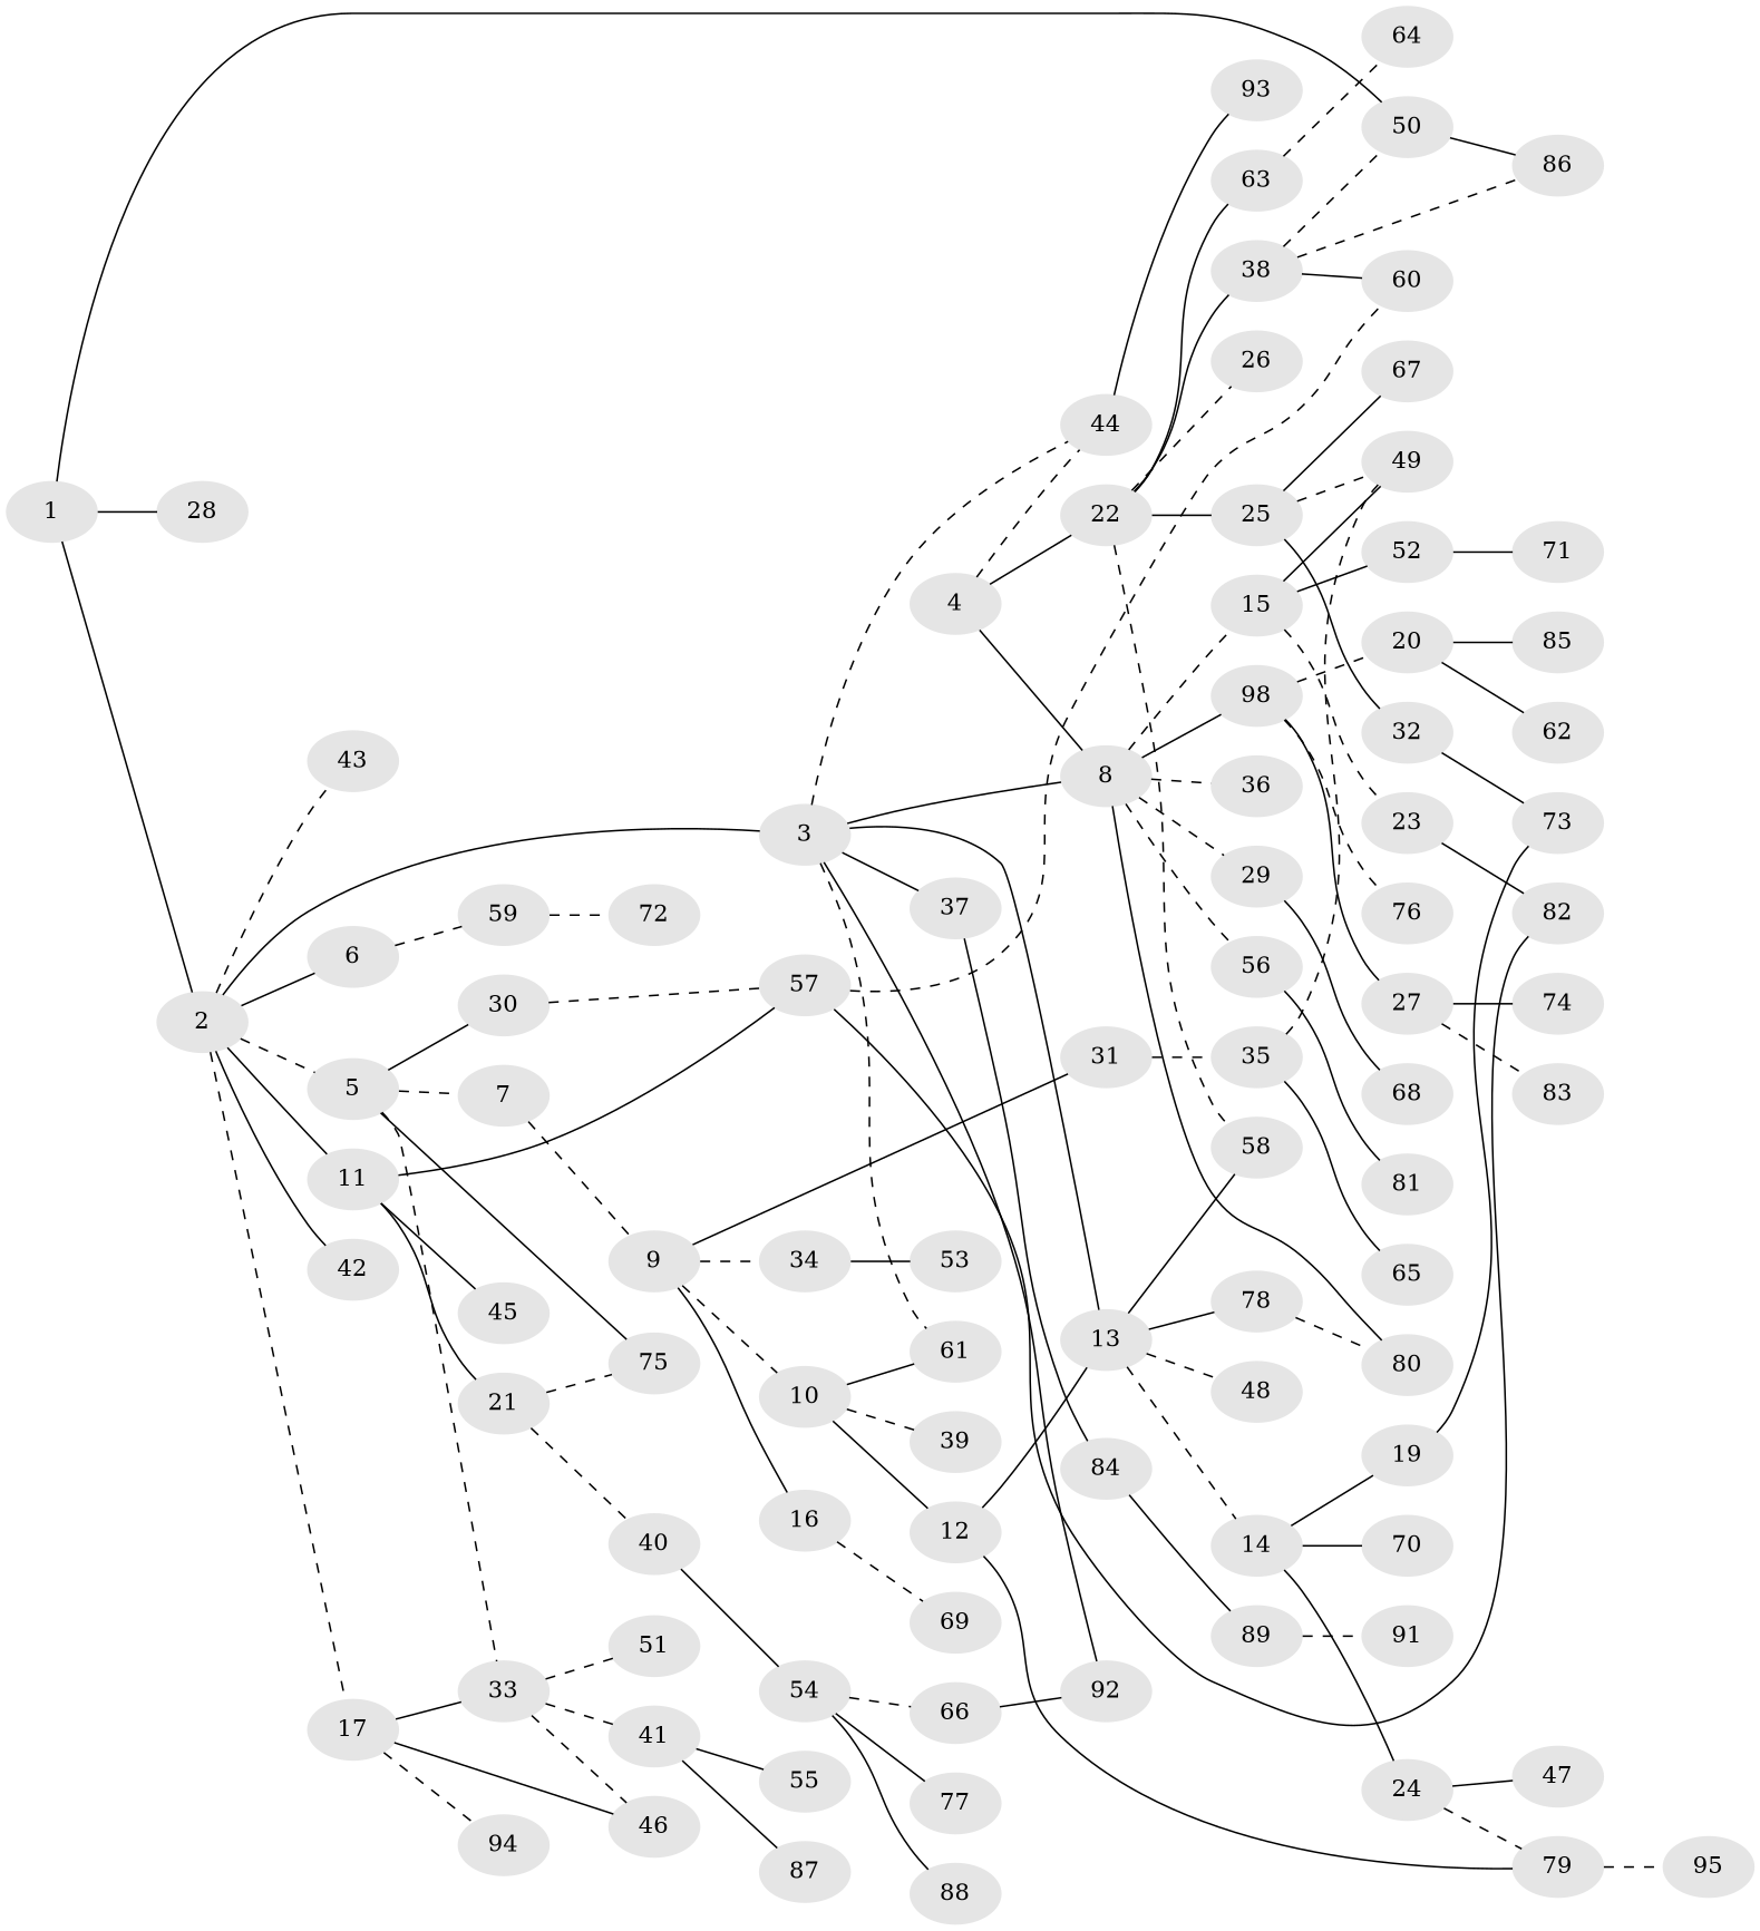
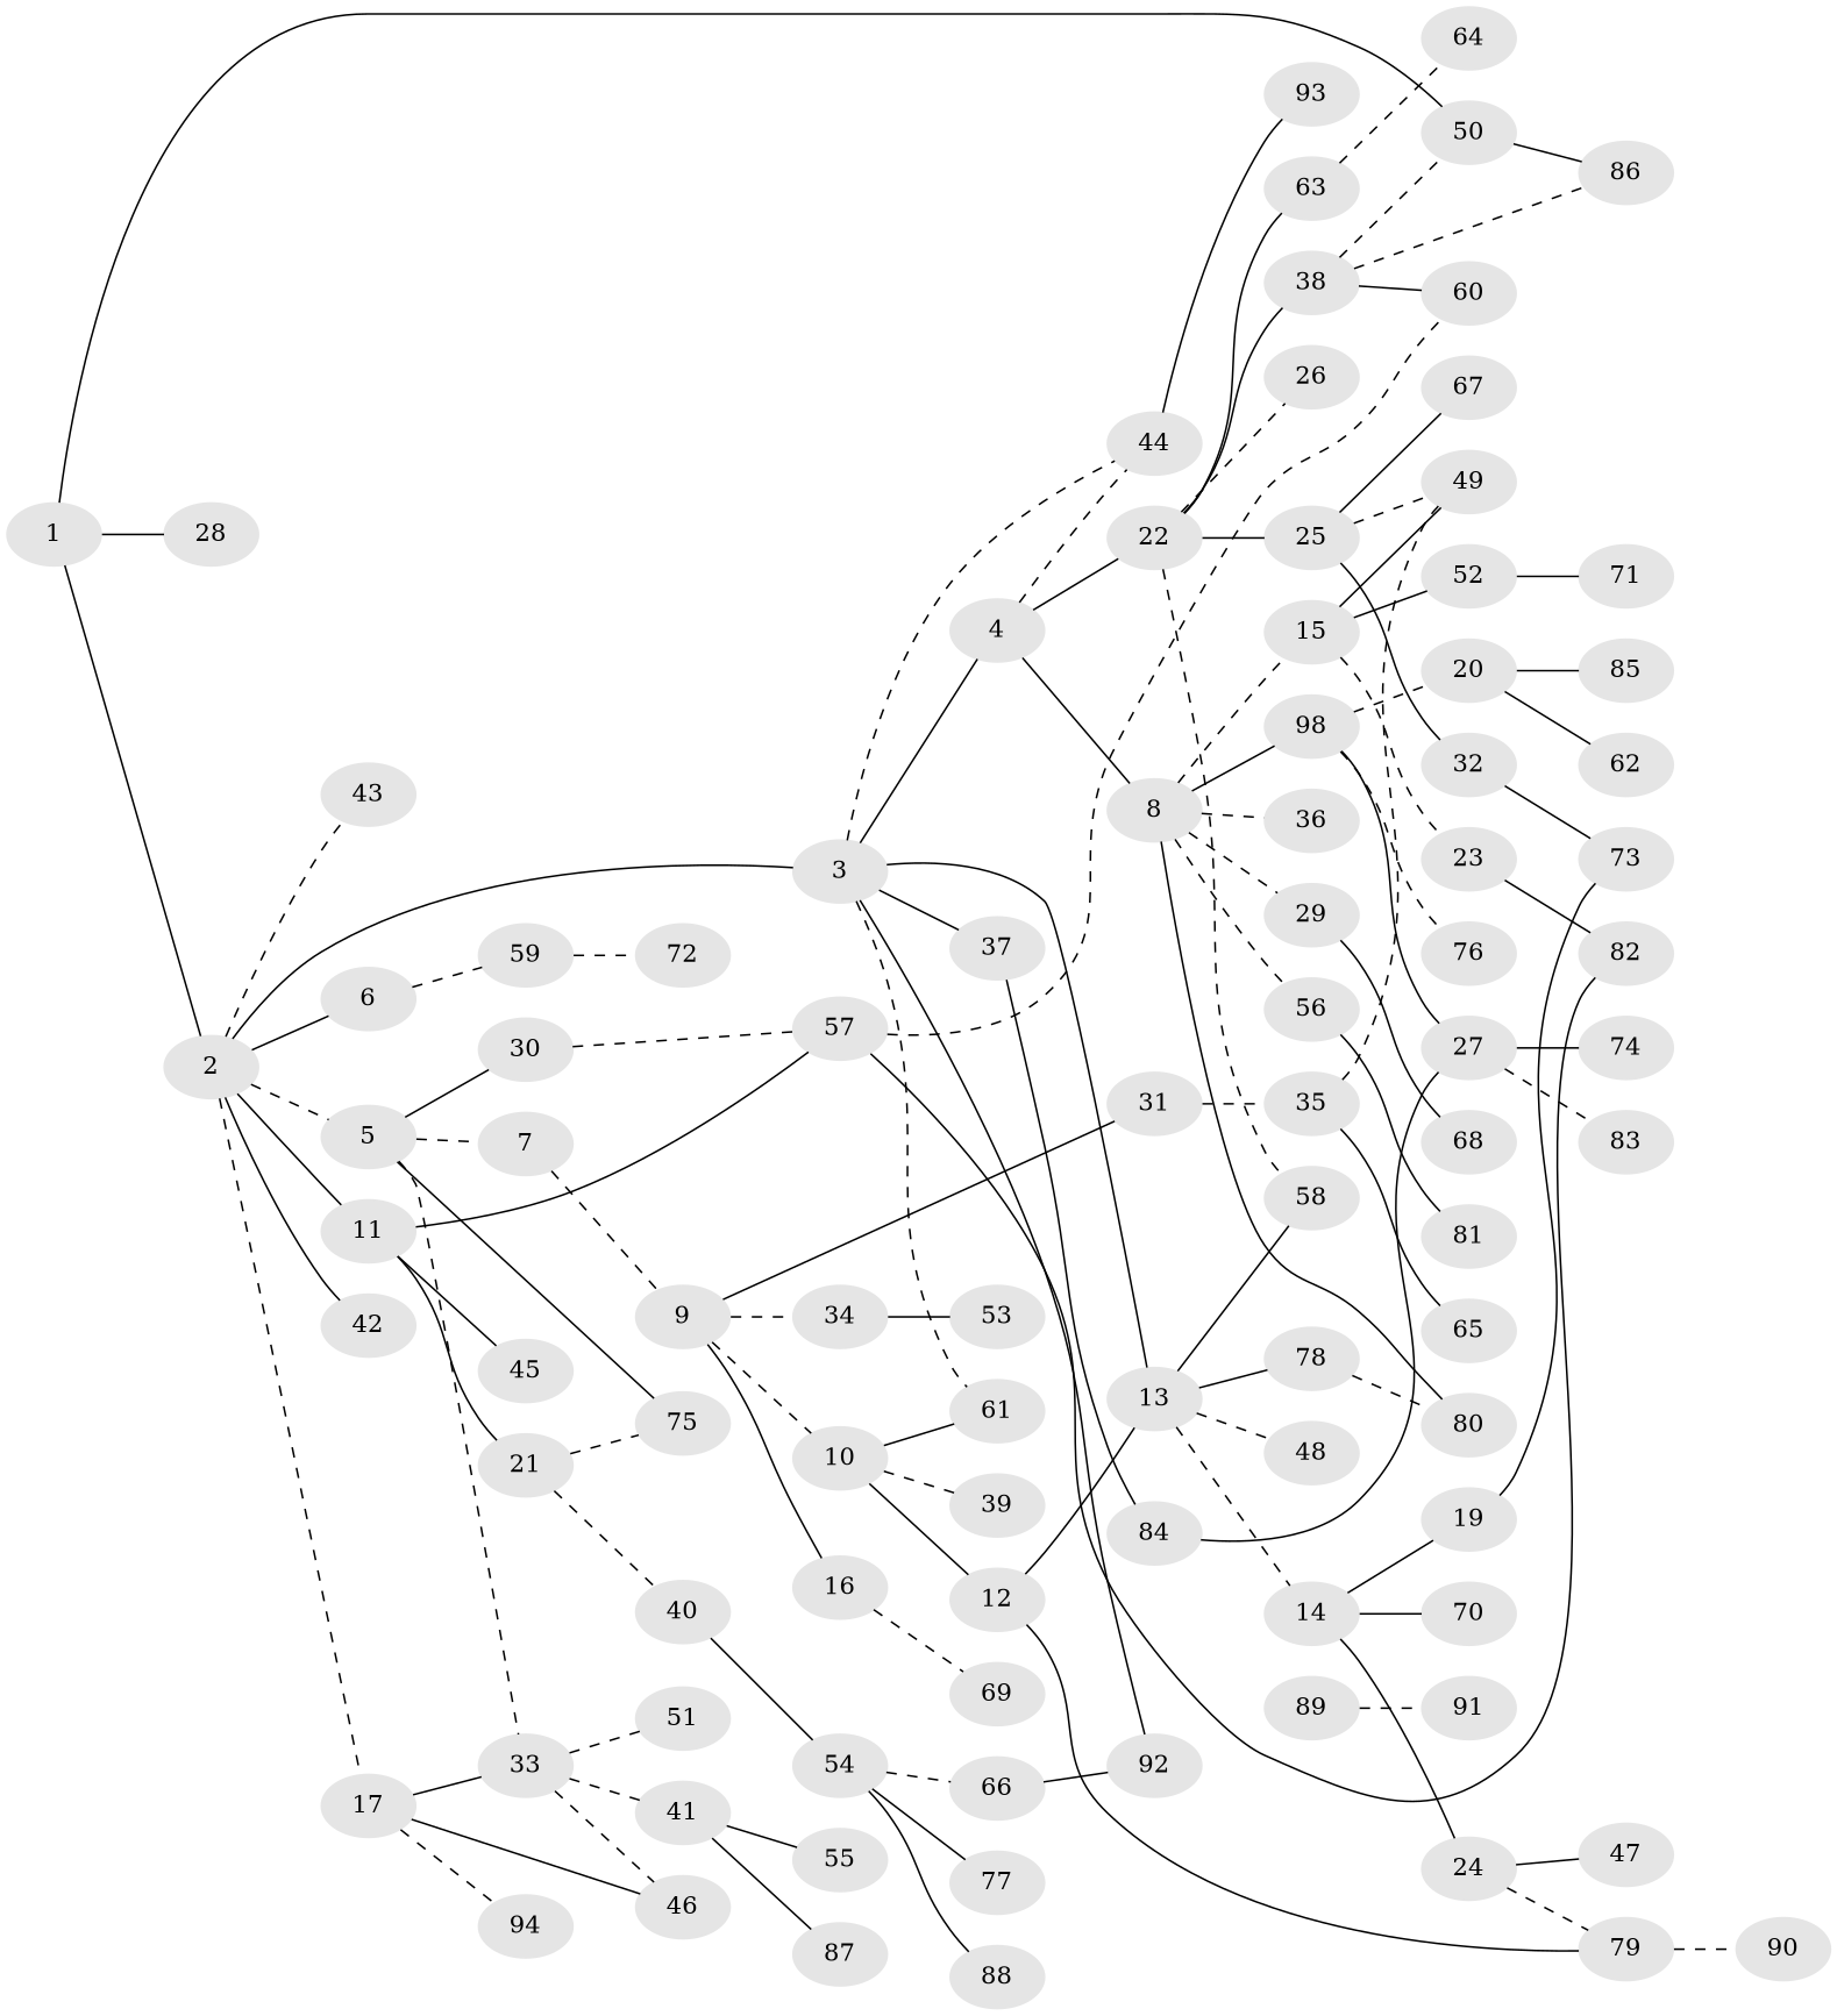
  graph {
    rankdir=LR
    node [color=gray90 style=filled]
    edge [style=solid]
    1
    2
    28
    50
    3
    5
    6
    11
    17
    42
    43
    86
    4
    13
    37
    44
    61
    92
    7
    30
    33
    75
    59
    21
    45
    57
    46
    94
    8
    22
    14
    48
    58
    78
    84
    93
    80
    15
    n39 [label=98]
    29
    36
    56
    25
    26
    38
    63
    9
    41
    51
    72
    10
    16
    31
    34
    23
    49
    52
    20
    27
    76
    68
    81
    12
    39
    69
    35
    53
    79
    40
    82
    60
-   90 [label=95]
+   90
    19
    24
    70
    73
    47
    71
    62
    85
    74
    83
    54
    32
    67
    64
    65
    55
    87
    89
    66
    77
    88
    91
    1 -- 2
    1 -- 28
    1 -- 50
    2 -- 3
    2 -- 5 [style=dashed]
    2 -- 6
    2 -- 11
    2 -- 17 [style=dashed]
    2 -- 42
    2 -- 43 [style=dashed]
    50 -- 86
-   3 -- 8
+   3 -- 4
    3 -- 13
    3 -- 37
    3 -- 44 [style=dashed]
    3 -- 61 [style=dashed]
    3 -- 92
    5 -- 7 [style=dashed]
    5 -- 30
    5 -- 33 [style=dashed]
    5 -- 75
    6 -- 59 [style=dashed]
    11 -- 21
    11 -- 45
    11 -- 57
    17 -- 33
    17 -- 46
    17 -- 94 [style=dashed]
    4 -- 44 [style=dashed]
    4 -- 8
    4 -- 22
    13 -- 14 [style=dashed]
    13 -- 48 [style=dashed]
    13 -- 58
    13 -- 78
    37 -- 84
    44 -- 93
    7 -- 9 [style=dashed]
    30 -- 57 [style=dashed]
    33 -- 46 [style=dashed]
    33 -- 41 [style=dashed]
    33 -- 51 [style=dashed]
    59 -- 72 [style=dashed]
    21 -- 75 [style=dashed]
    21 -- 40 [style=dashed]
    57 -- 82
    57 -- 60 [style=dashed]
    8 -- 80
    8 -- 15 [style=dashed]
    8 -- n39
    8 -- 29 [style=dashed]
    8 -- 36 [style=dashed]
    8 -- 56 [style=dashed]
    22 -- 58 [style=dashed]
    22 -- 25
    22 -- 26 [style=dashed]
    22 -- 38
    22 -- 63
    14 -- 19
    14 -- 24
    14 -- 70
    78 -- 80 [style=dashed]
-   84 -- 89
+   84 -- 27
    15 -- 23 [style=dashed]
    15 -- 49
    15 -- 52
    n39 -- 20 [style=dashed]
    n39 -- 27
    n39 -- 76 [style=dashed]
    29 -- 68
    56 -- 81
    25 -- 49 [style=dashed]
    25 -- 32
    25 -- 67
    38 -- 50 [style=dashed]
    38 -- 86 [style=dashed]
    38 -- 60
    63 -- 64 [style=dashed]
    9 -- 10 [style=dashed]
    9 -- 16
    9 -- 31
    9 -- 34 [style=dashed]
    41 -- 55
    41 -- 87
    10 -- 61
    10 -- 12
    10 -- 39 [style=dashed]
    16 -- 69 [style=dashed]
    31 -- 35 [style=dashed]
    34 -- 53
    23 -- 82
    52 -- 71
    20 -- 62
    20 -- 85
    27 -- 74
    27 -- 83 [style=dashed]
    12 -- 13
    12 -- 79
    35 -- 49 [style=dashed]
    35 -- 65
    79 -- 90 [style=dashed]
    40 -- 54
    19 -- 73
    24 -- 79 [style=dashed]
    24 -- 47
    54 -- 66 [style=dashed]
    54 -- 77
    54 -- 88
    32 -- 73
    89 -- 91 [style=dashed]
    66 -- 92
  }
